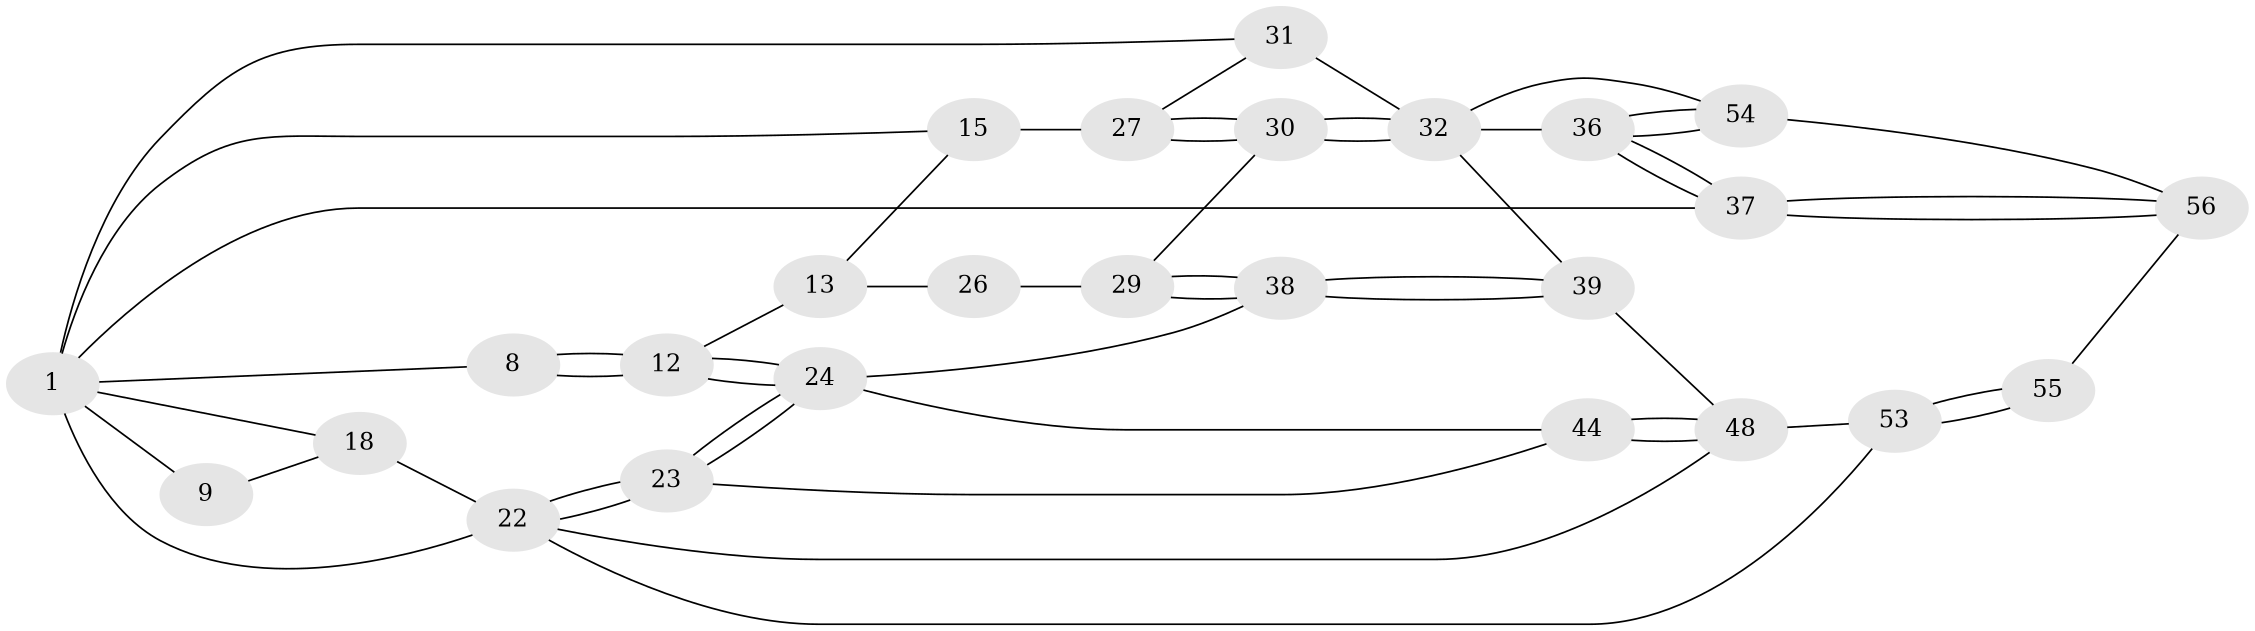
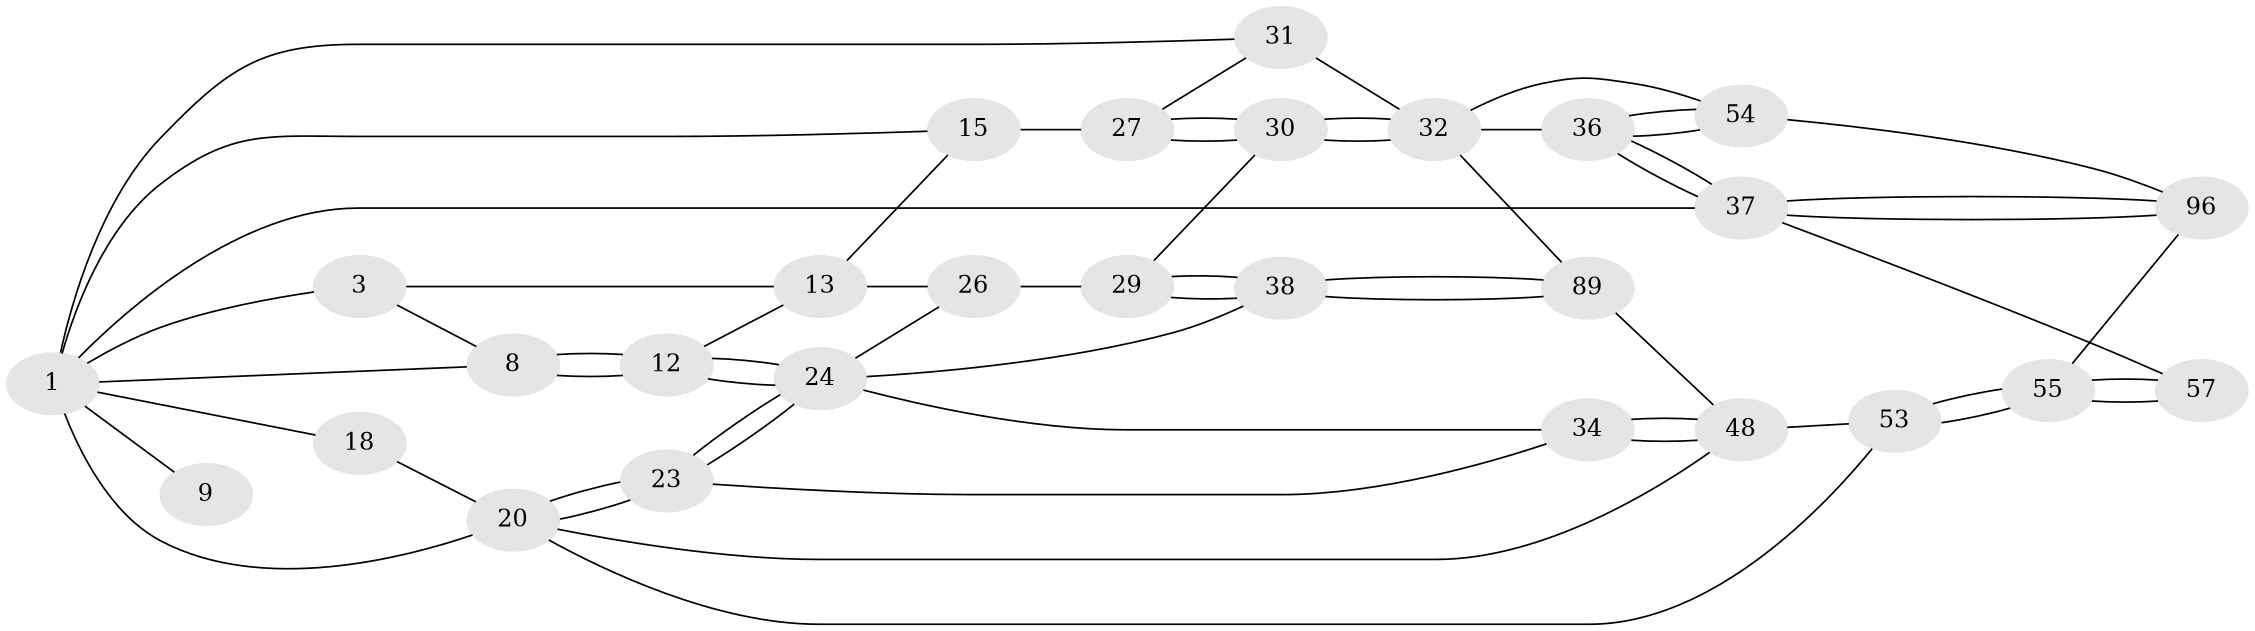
  graph {
    rankdir=LR
    node [color=gray90 style=filled]
    1 [super="+2+5+11"]
+   3 [super="+4"]
    8
    9 [super="+10"]
    15 [super="+20+16"]
    18 [super="+21"]
-   22 [super="+46"]
+   22 [super="+46" label=20]
    31
    37 [super="+41"]
    13 [super="+14+19"]
    12
    27 [super="+28"]
    23
    48 [super="+51"]
    53
    32 [super="+33+40"]
-   56
+   57
+   56 [label=96]
    26
    24 [super="+25"]
-   44 [super="+45"]
+   44 [super="+45" label=34]
    38
    29
    30
    55
-   39
+   39 [label=89]
    36
    54
+   1 -- 3
    1 -- 8
    1 -- 9 [weight=3]
    1 -- 15
    1 -- 18 [weight=3]
    1 -- 22
    1 -- 31
    1 -- 37 [weight=3]
+   3 -- 8
+   3 -- 13
    8 -- 12
    8 -- 12
-   9 -- 18
    15 -- 27 [weight=2]
    18 -- 22
    22 -- 23
    22 -- 23
    22 -- 48
    22 -- 53
    31 -- 32
+   37 -- 57
    37 -- 56
    37 -- 56
    13 -- 15 [weight=2]
    13 -- 26
    12 -- 13
    12 -- 24
    12 -- 24
    27 -- 31
    27 -- 30
    27 -- 30
    23 -- 24
    23 -- 24
    23 -- 44
    48 -- 53
    53 -- 55
    53 -- 55
    32 -- 39
    32 -- 36
    32 -- 54
    26 -- 29
+   24 -- 26
    24 -- 44
    24 -- 38
    44 -- 48 [weight=2]
    44 -- 48
    38 -- 39
    38 -- 39
    29 -- 38
    29 -- 38
    29 -- 30
    30 -- 32
    30 -- 32
+   55 -- 57
+   55 -- 57
    55 -- 56
    39 -- 48
    36 -- 37
    36 -- 37
    36 -- 54
    36 -- 54
    54 -- 56
  }
